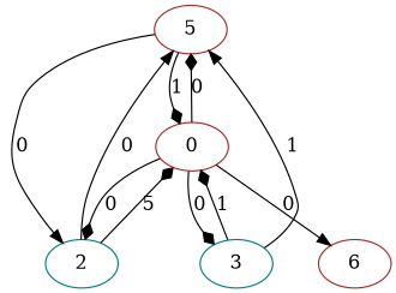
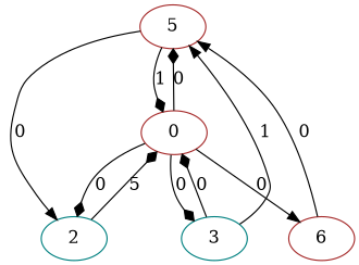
  digraph {
    node [color=brown]
    edge [arrowhead=diamond]
    n1 [label=5]
    0
    2 [color=teal]
    3 [color=teal]
    n5 [label=6]
    n1 -> 0 [label=1]
    n1 -> 2 [arrowhead=normal label=0]
    0 -> n1 [label=0]
    0 -> 2 [label=0]
    0 -> 3 [label=0]
    0 -> n5 [arrowhead=normal label=0]
-   2 -> n1 [arrowhead=normal label=0]
+   n5 -> n1 [arrowhead=normal label=0]
    2 -> 0 [label=5]
    3 -> n1 [arrowhead=normal label=1]
-   3 -> 0 [label=1]
+   3 -> 0 [label=0]
  }
